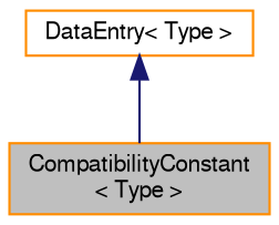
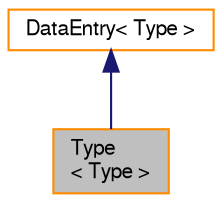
  digraph {
    node [color=darkorange fontname=FreeSans fontsize=10 shape=record]
-   n1 [fillcolor=grey75 fontcolor=black height=0.2 label="CompatibilityConstant\l\< Type \>" style=filled width=0.4]
+   n1 [fillcolor=grey75 fontcolor=black height=0.2 label="Type\l\< Type \>" style=filled width=0.4]
    n2 [height=0.2 label="DataEntry\< Type \>" width=0.4]
    n2 -> n1 [color=midnightblue dir=back fontname=FreeSans fontsize=10 labelfontname=FreeSans labelfontsize=10 style=solid]
  }
